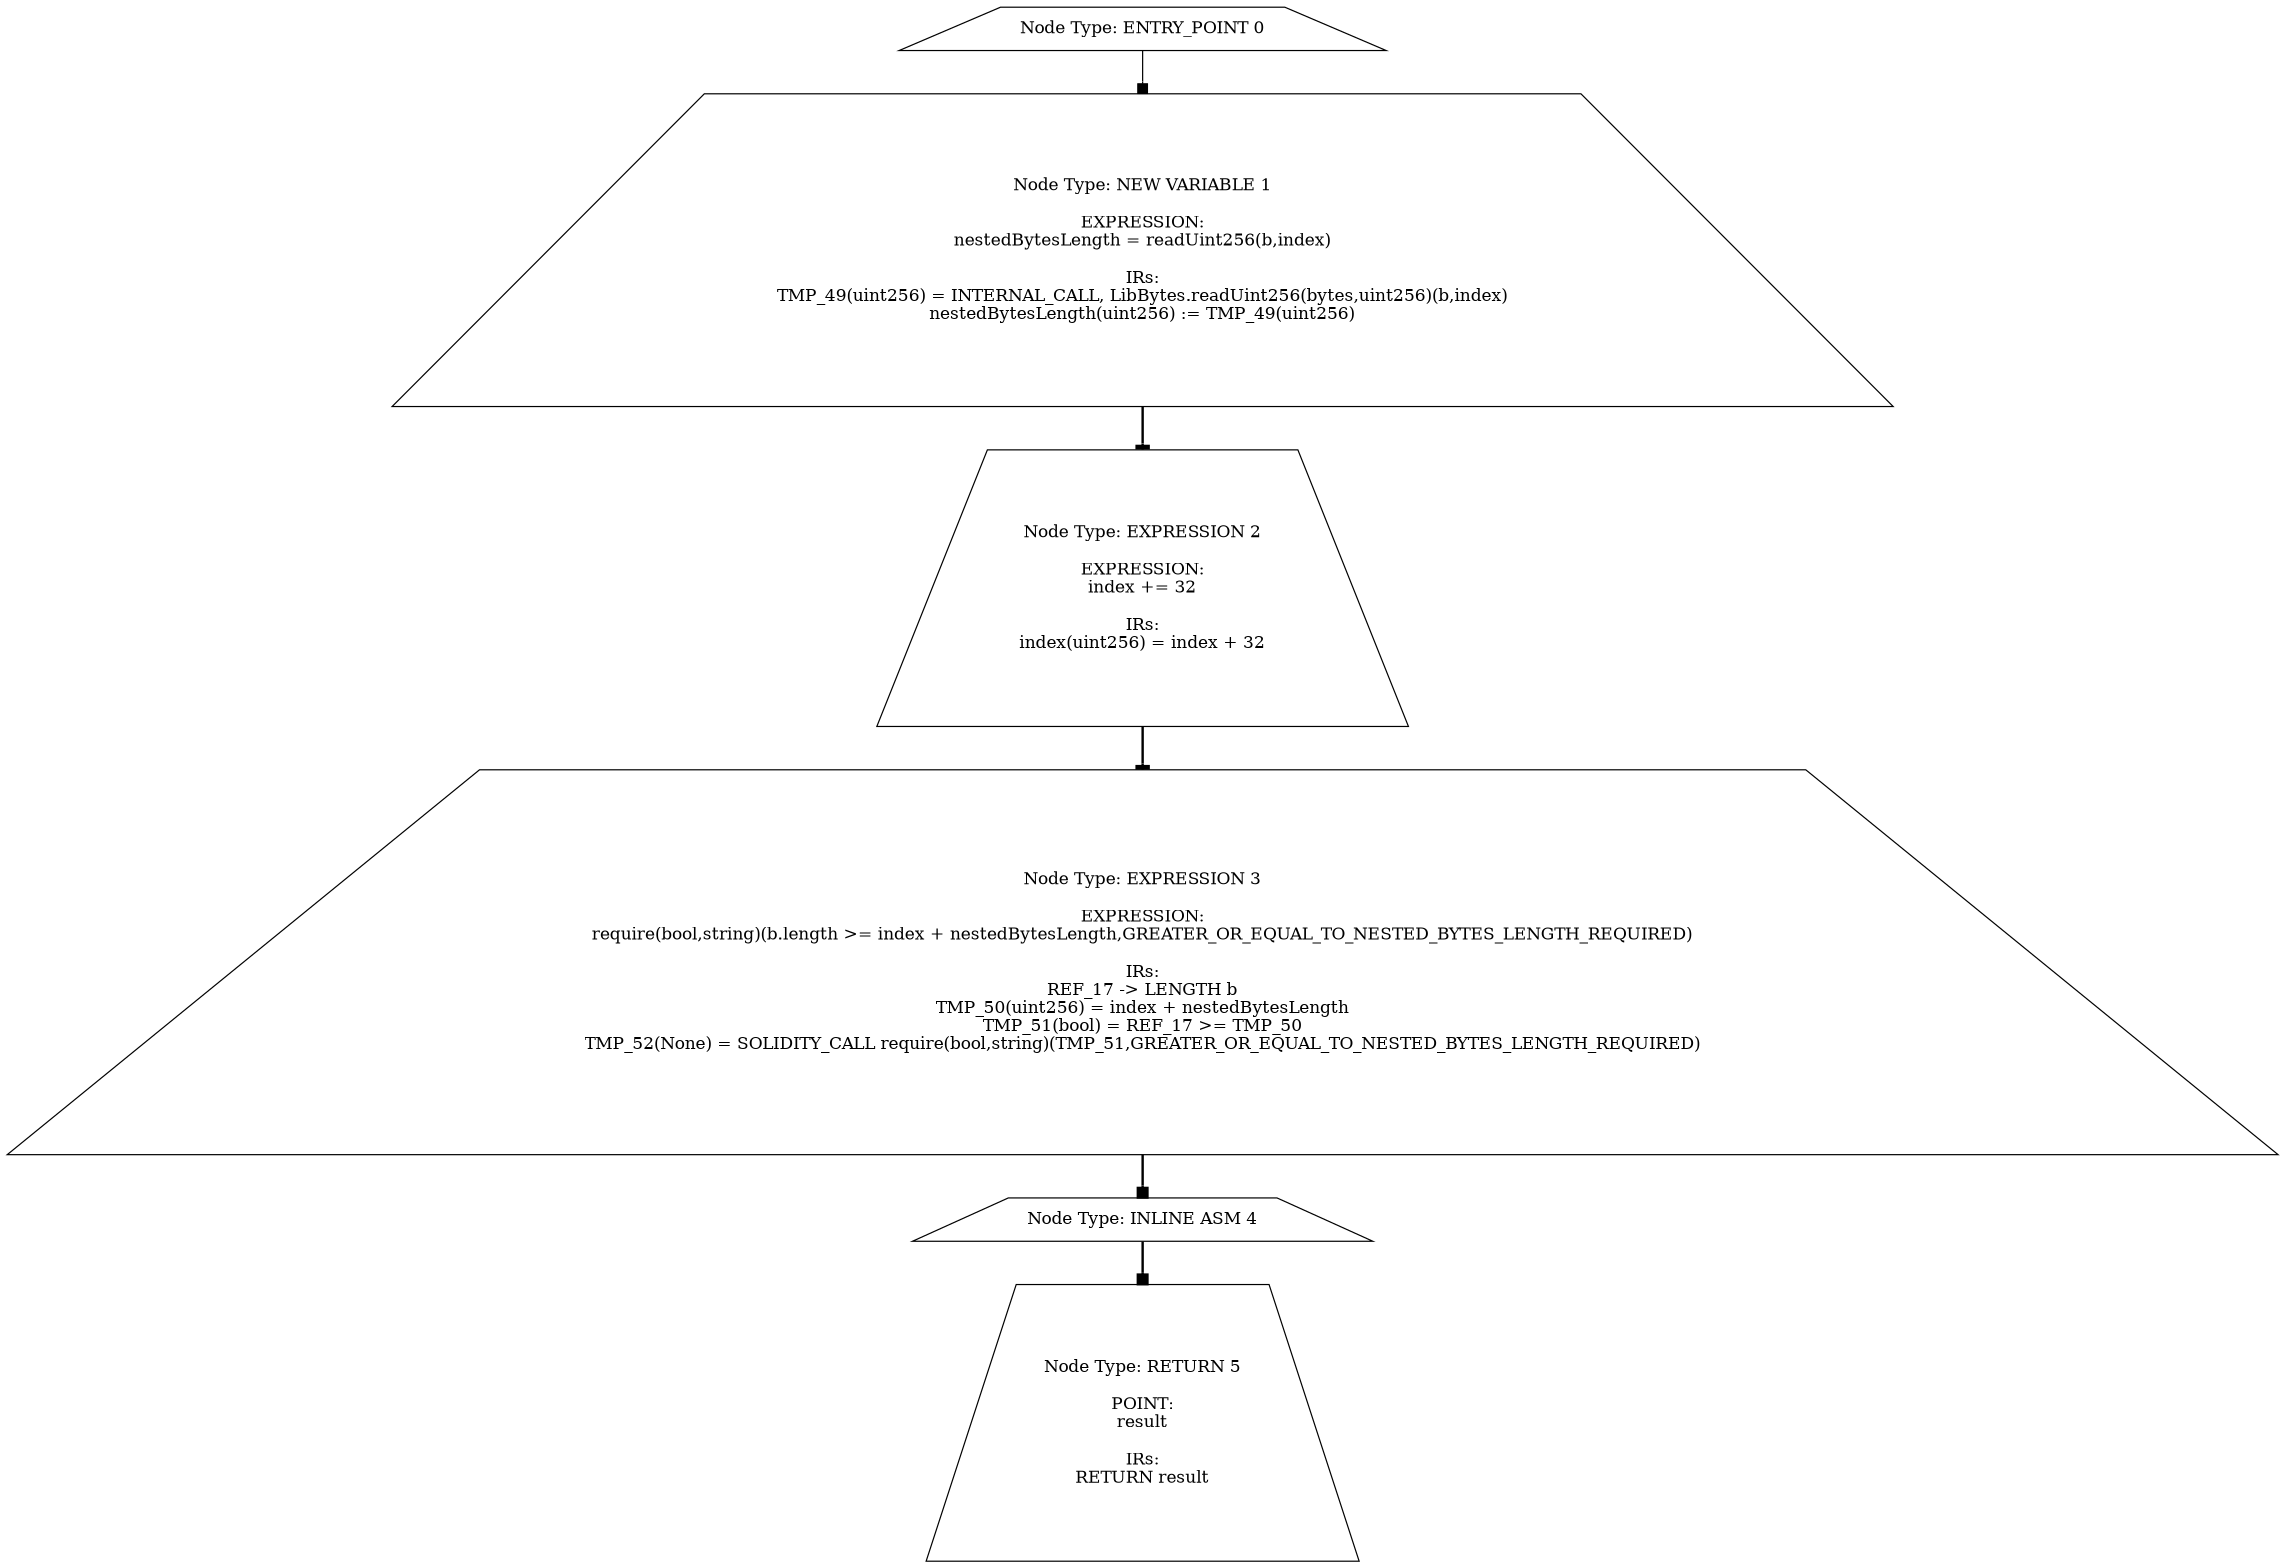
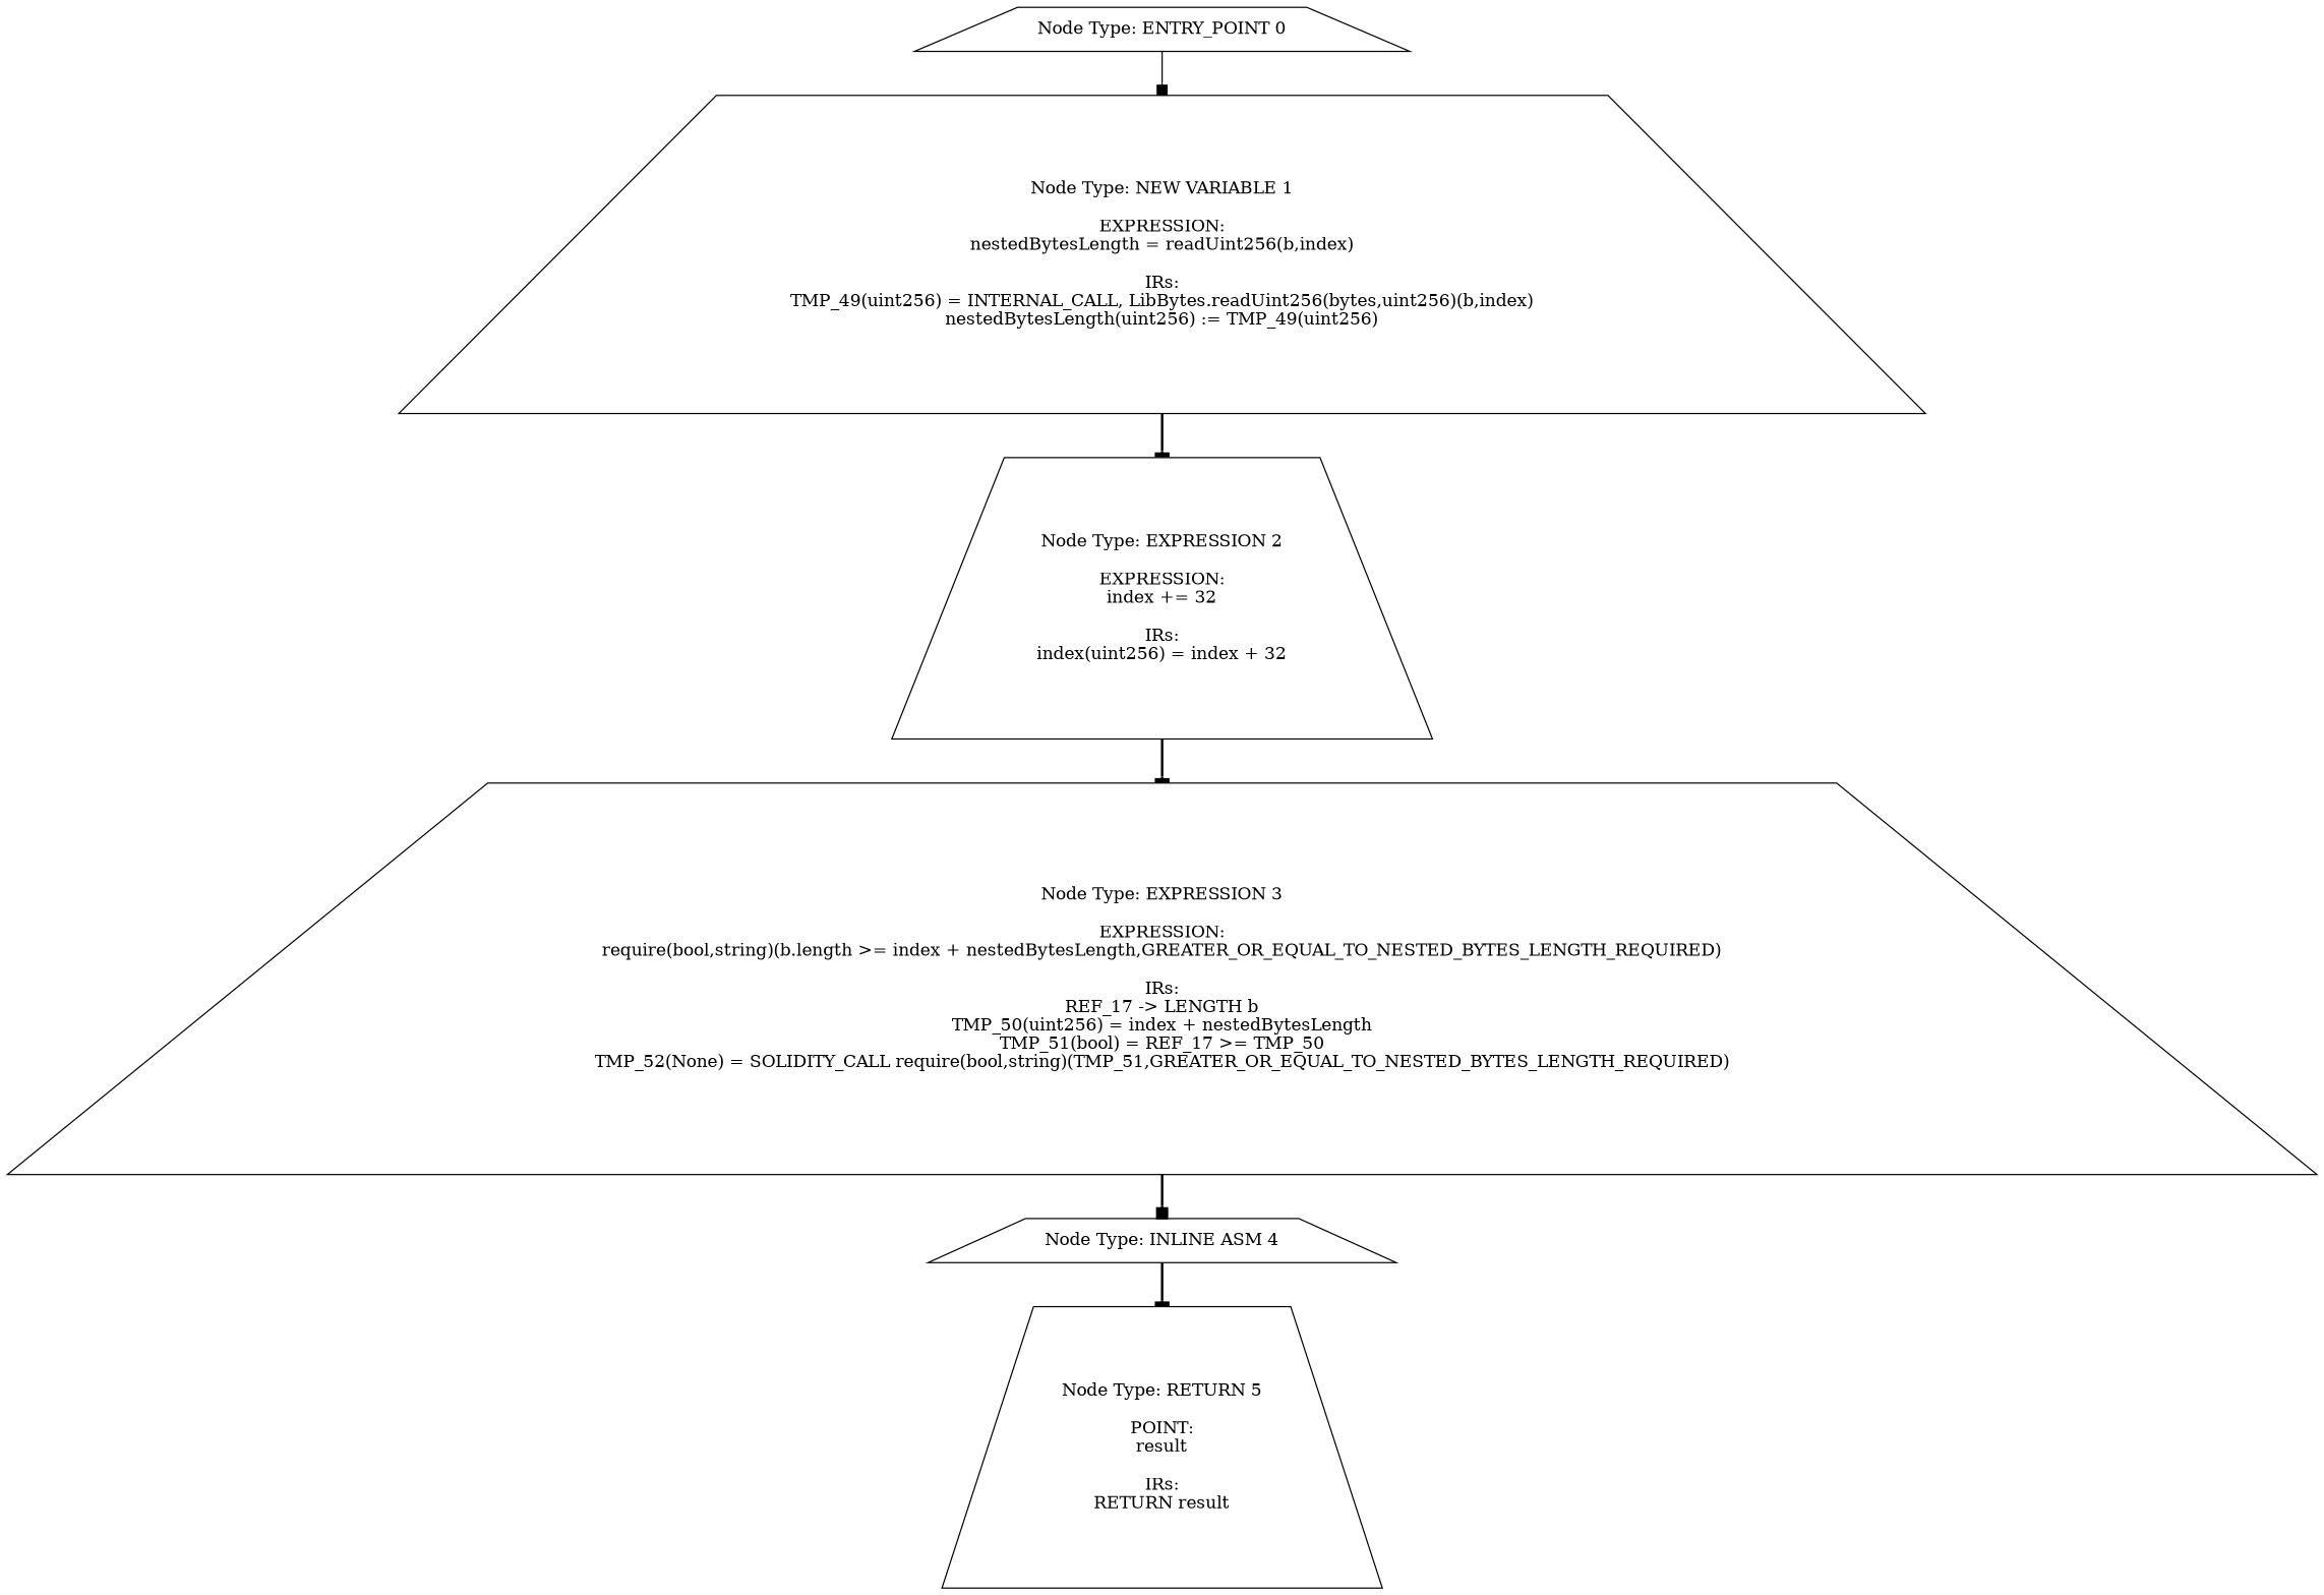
  digraph {
    node [shape=trapezium]
    edge [arrowhead=tee style=bold]
    n1 [label="Node Type: ENTRY_POINT 0\n"]
    n2 [label="Node Type: NEW VARIABLE 1\n\nEXPRESSION:\nnestedBytesLength = readUint256(b,index)\n\nIRs:\nTMP_49(uint256) = INTERNAL_CALL, LibBytes.readUint256(bytes,uint256)(b,index)\nnestedBytesLength(uint256) := TMP_49(uint256)"]
    n3 [label="Node Type: EXPRESSION 2\n\nEXPRESSION:\nindex += 32\n\nIRs:\nindex(uint256) = index + 32"]
    n4 [label="Node Type: EXPRESSION 3\n\nEXPRESSION:\nrequire(bool,string)(b.length >= index + nestedBytesLength,GREATER_OR_EQUAL_TO_NESTED_BYTES_LENGTH_REQUIRED)\n\nIRs:\nREF_17 -> LENGTH b\nTMP_50(uint256) = index + nestedBytesLength\nTMP_51(bool) = REF_17 >= TMP_50\nTMP_52(None) = SOLIDITY_CALL require(bool,string)(TMP_51,GREATER_OR_EQUAL_TO_NESTED_BYTES_LENGTH_REQUIRED)"]
    n5 [label="Node Type: INLINE ASM 4\n"]
    n6 [label="Node Type: RETURN 5\n\nPOINT:\nresult\n\nIRs:\nRETURN result"]
    n1 -> n2 [arrowhead=box style=solid]
    n2 -> n3
    n3 -> n4
    n4 -> n5 [arrowhead=box]
-   n5 -> n6 [arrowhead=box]
+   n5 -> n6
  }
